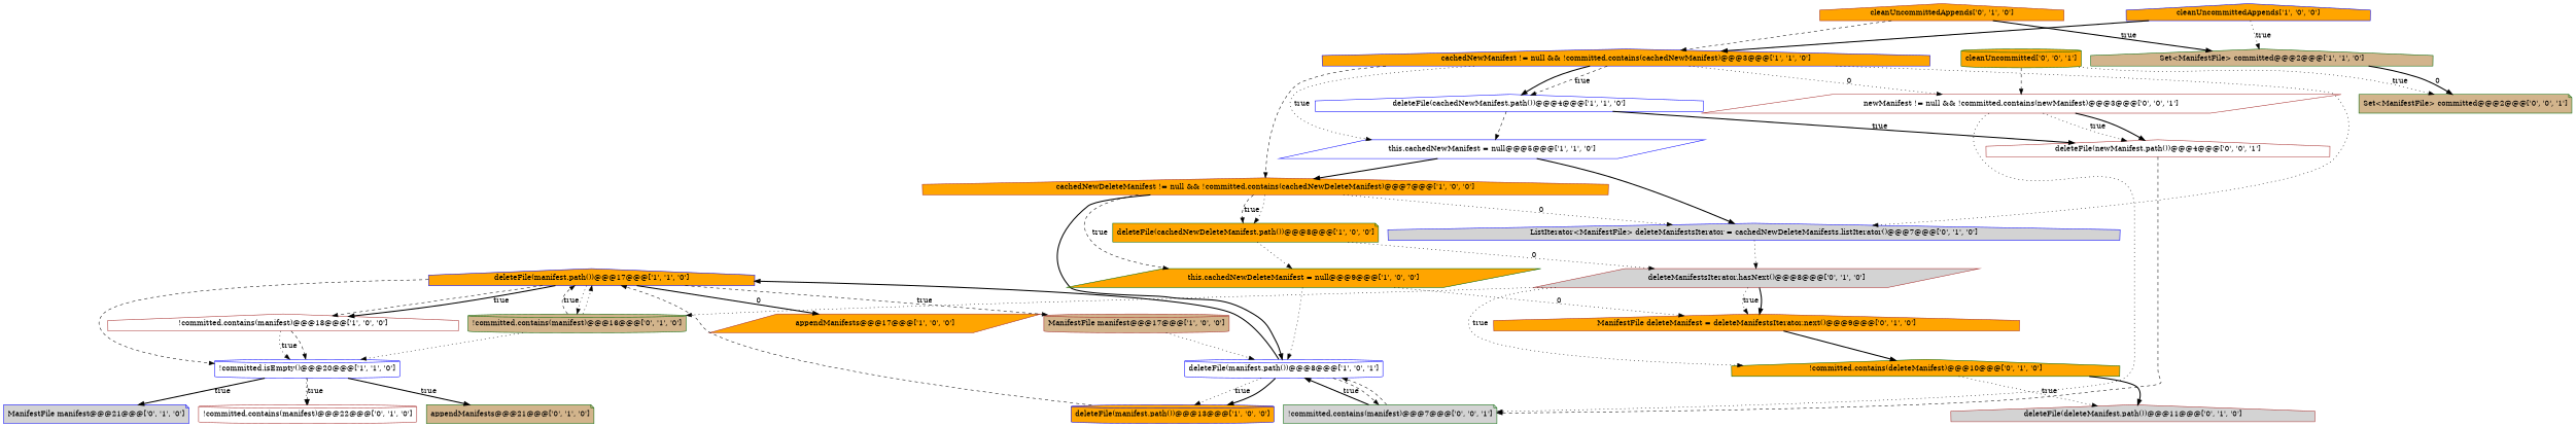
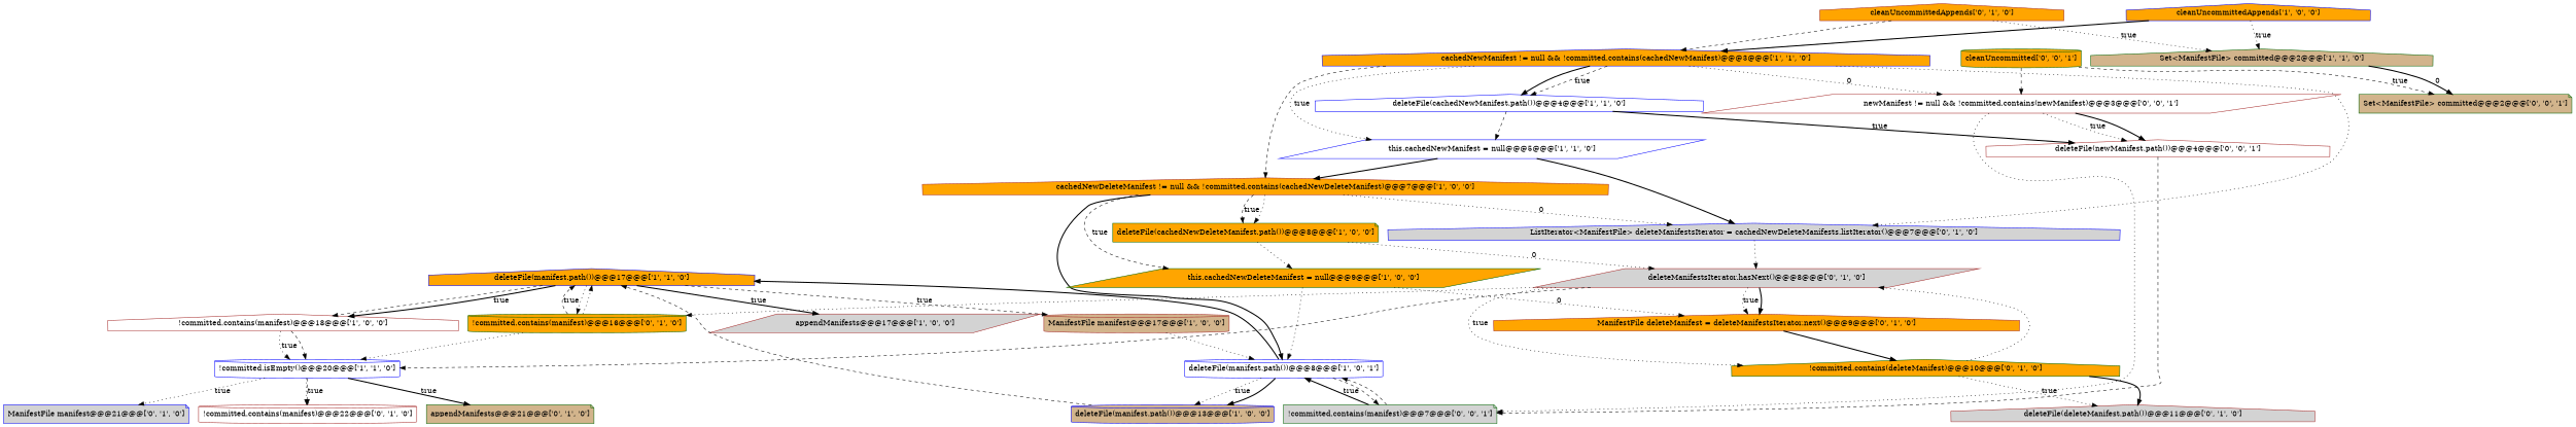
  digraph {
    node [color=brown fillcolor=orange shape=house style=filled]
    edge [style=dotted]
-   n1 [label="appendManifests@@@17@@@['1', '0', '0']" shape=parallelogram]
+   n1 [fillcolor=lightgrey label="appendManifests@@@17@@@['1', '0', '0']" shape=parallelogram]
    n2 [fillcolor=lightgrey label="deleteFile(deleteManifest.path())@@@11@@@['0', '1', '0']"]
    n3 [fillcolor=white label="!committed.contains(manifest)@@@22@@@['0', '1', '0']" shape=cylinder]
    n4 [label="cleanUncommittedAppends['0', '1', '0']"]
    n5 [color=blue label="cachedNewManifest != null && !committed.contains(cachedNewManifest)@@@3@@@['1', '1', '0']"]
    n6 [color=darkgreen fillcolor=tan label="Set<ManifestFile> committed@@@2@@@['1', '1', '0']"]
    n7 [fillcolor=white label="newManifest != null && !committed.contains(newManifest)@@@3@@@['0', '0', '1']" shape=parallelogram]
    n8 [color=blue fillcolor=white label="this.cachedNewManifest = null@@@5@@@['1', '1', '0']" shape=parallelogram]
    n9 [label="cachedNewDeleteManifest != null && !committed.contains(cachedNewDeleteManifest)@@@7@@@['1', '0', '0']"]
    n10 [color=blue fillcolor=lightgrey label="ListIterator<ManifestFile> deleteManifestsIterator = cachedNewDeleteManifests.listIterator()@@@7@@@['0', '1', '0']"]
    n11 [color=blue fillcolor=white label="deleteFile(cachedNewManifest.path())@@@4@@@['1', '1', '0']"]
    n12 [color=darkgreen fillcolor=tan label="Set<ManifestFile> committed@@@2@@@['0', '0', '1']" shape=note]
    n13 [fillcolor=white label="!committed.contains(manifest)@@@18@@@['1', '0', '0']"]
    n14 [color=blue fillcolor=white label="!committed.isEmpty()@@@20@@@['1', '1', '0']" shape=cylinder]
    n15 [color=blue fillcolor=lightgrey label="ManifestFile manifest@@@21@@@['0', '1', '0']" shape=note]
    n16 [color=darkgreen fillcolor=tan label="appendManifests@@@21@@@['0', '1', '0']" shape=note]
    n17 [fillcolor=white label="deleteFile(newManifest.path())@@@4@@@['0', '0', '1']"]
    n18 [color=darkgreen fillcolor=lightgrey label="!committed.contains(manifest)@@@7@@@['0', '0', '1']" shape=note]
    n19 [color=blue fillcolor=white label="deleteFile(manifest.path())@@@8@@@['1', '0', '1']" shape=cylinder]
    n20 [fillcolor=tan label="ManifestFile manifest@@@17@@@['1', '0', '0']" shape=cylinder]
    n21 [color=darkgreen label="deleteFile(cachedNewDeleteManifest.path())@@@8@@@['1', '0', '0']" shape=note]
    n22 [fillcolor=lightgrey label="deleteManifestsIterator.hasNext()@@@8@@@['0', '1', '0']" shape=parallelogram]
    n23 [color=darkgreen label="this.cachedNewDeleteManifest = null@@@9@@@['1', '0', '0']" shape=parallelogram]
    n24 [color=darkgreen label="!committed.contains(deleteManifest)@@@10@@@['0', '1', '0']"]
-   n25 [color=darkgreen fillcolor=tan label="!committed.contains(manifest)@@@16@@@['0', '1', '0']" shape=cylinder]
+   n25 [color=darkgreen label="!committed.contains(manifest)@@@16@@@['0', '1', '0']" shape=cylinder]
    n26 [label="ManifestFile deleteManifest = deleteManifestsIterator.next()@@@9@@@['0', '1', '0']"]
-   n27 [color=blue label="deleteFile(manifest.path())@@@13@@@['1', '0', '0']" shape=cylinder]
+   n27 [color=blue fillcolor=tan label="deleteFile(manifest.path())@@@13@@@['1', '0', '0']" shape=cylinder]
    n28 [color=blue label="deleteFile(manifest.path())@@@17@@@['1', '1', '0']"]
    n29 [color=blue label="cleanUncommittedAppends['1', '0', '0']"]
    n30 [color=darkgreen label="cleanUncommitted['0', '0', '1']" shape=cylinder]
    n4 -> n5 [style=dashed]
-   n4 -> n6 [label=true style=bold]
+   n4 -> n6 [label=true]
    n5 -> n7 [label=0]
    n5 -> n8 [label=true]
    n5 -> n9 [style=dashed]
    n5 -> n10
    n5 -> n11 [style=bold]
    n5 -> n11 [label=true style=dashed]
    n6 -> n12 [label=0 style=bold]
    n7 -> n17 [style=bold]
    n7 -> n17 [label=true]
    n7 -> n18
    n8 -> n9 [style=bold]
    n8 -> n10 [style=bold]
    n9 -> n10 [label=0]
    n9 -> n19 [style=bold]
    n9 -> n21 [label=true style=dashed]
    n9 -> n21
    n9 -> n23 [label=true style=dashed]
    n10 -> n22
    n11 -> n8 [style=dashed]
    n11 -> n17 [label=true style=bold]
    n13 -> n14 [style=dashed]
    n13 -> n14 [label=true]
    n14 -> n3
    n14 -> n3 [label=true style=dashed]
-   n14 -> n15 [label=true style=bold]
+   n14 -> n15 [label=true]
    n14 -> n16 [label=true style=bold]
    n17 -> n18 [style=dashed]
    n18 -> n19 [style=dashed]
    n18 -> n19 [label=true style=bold]
    n19 -> n18 [style=dashed]
    n19 -> n27 [label=true]
    n19 -> n27 [style=bold]
    n19 -> n28 [style=bold]
    n20 -> n19
    n21 -> n22 [label=0]
    n21 -> n23
    n22 -> n24 [label=true]
    n22 -> n25
    n22 -> n26 [style=bold]
    n22 -> n26 [label=true]
    n23 -> n19
    n23 -> n26 [label=0]
    n24 -> n2 [style=bold]
    n24 -> n2 [label=true]
+   n24 -> n22
    n25 -> n14
    n25 -> n28 [label=true style=dashed]
    n25 -> n28
    n26 -> n24 [style=bold]
    n27 -> n28 [style=dashed]
-   n28 -> n1 [label=0 style=bold]
+   n28 -> n1 [label=true style=bold]
    n28 -> n13 [style=dashed]
    n28 -> n13 [label=true style=bold]
-   n28 -> n14 [style=dashed]
+   n22 -> n14 [style=dashed]
    n28 -> n20 [label=true style=dashed]
    n28 -> n25
    n29 -> n5 [style=bold]
    n29 -> n6 [label=true]
    n30 -> n7 [style=dashed]
-   n30 -> n12 [label=true]
+   n30 -> n12 [label=true style=dashed]
  }
